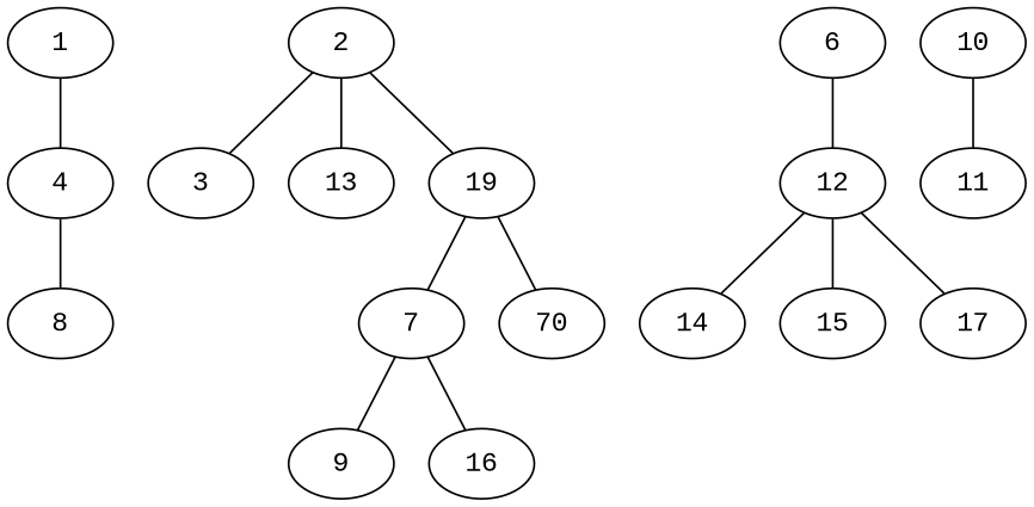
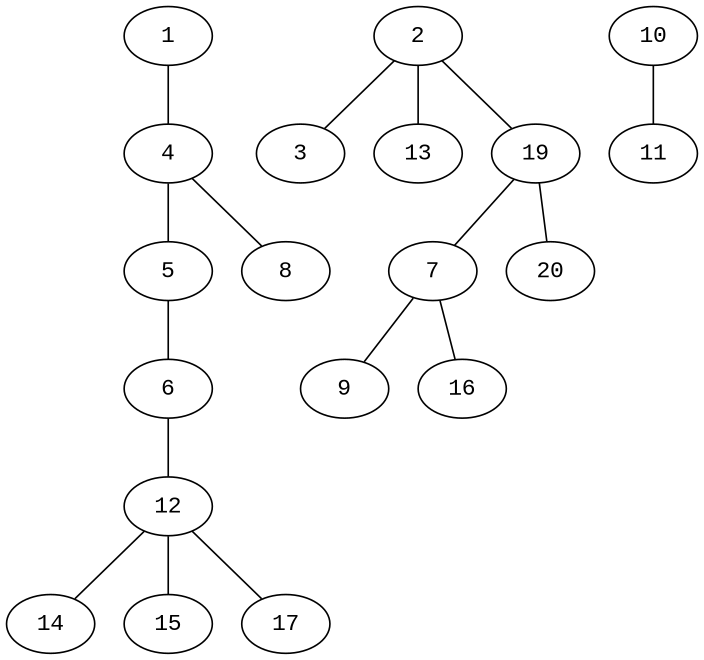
  graph {
    fontname="Liberation Mono"
    node [fontname="Liberation Mono"]
    edge [fontname="Liberation Mono"]
    1
    4
    2
    3
    13
    19
+   5
    8
    7
-   20 [label=70]
+   20
    6
    9
    16
    12
    10
    11
    14
    15
    17
    1 -- 4
+   4 -- 5
    4 -- 8
    2 -- 3
    2 -- 13
    2 -- 19
    19 -- 7
    19 -- 20
+   5 -- 6
    7 -- 9
    7 -- 16
    6 -- 12
    12 -- 14
    12 -- 15
    12 -- 17
    10 -- 11
  }
